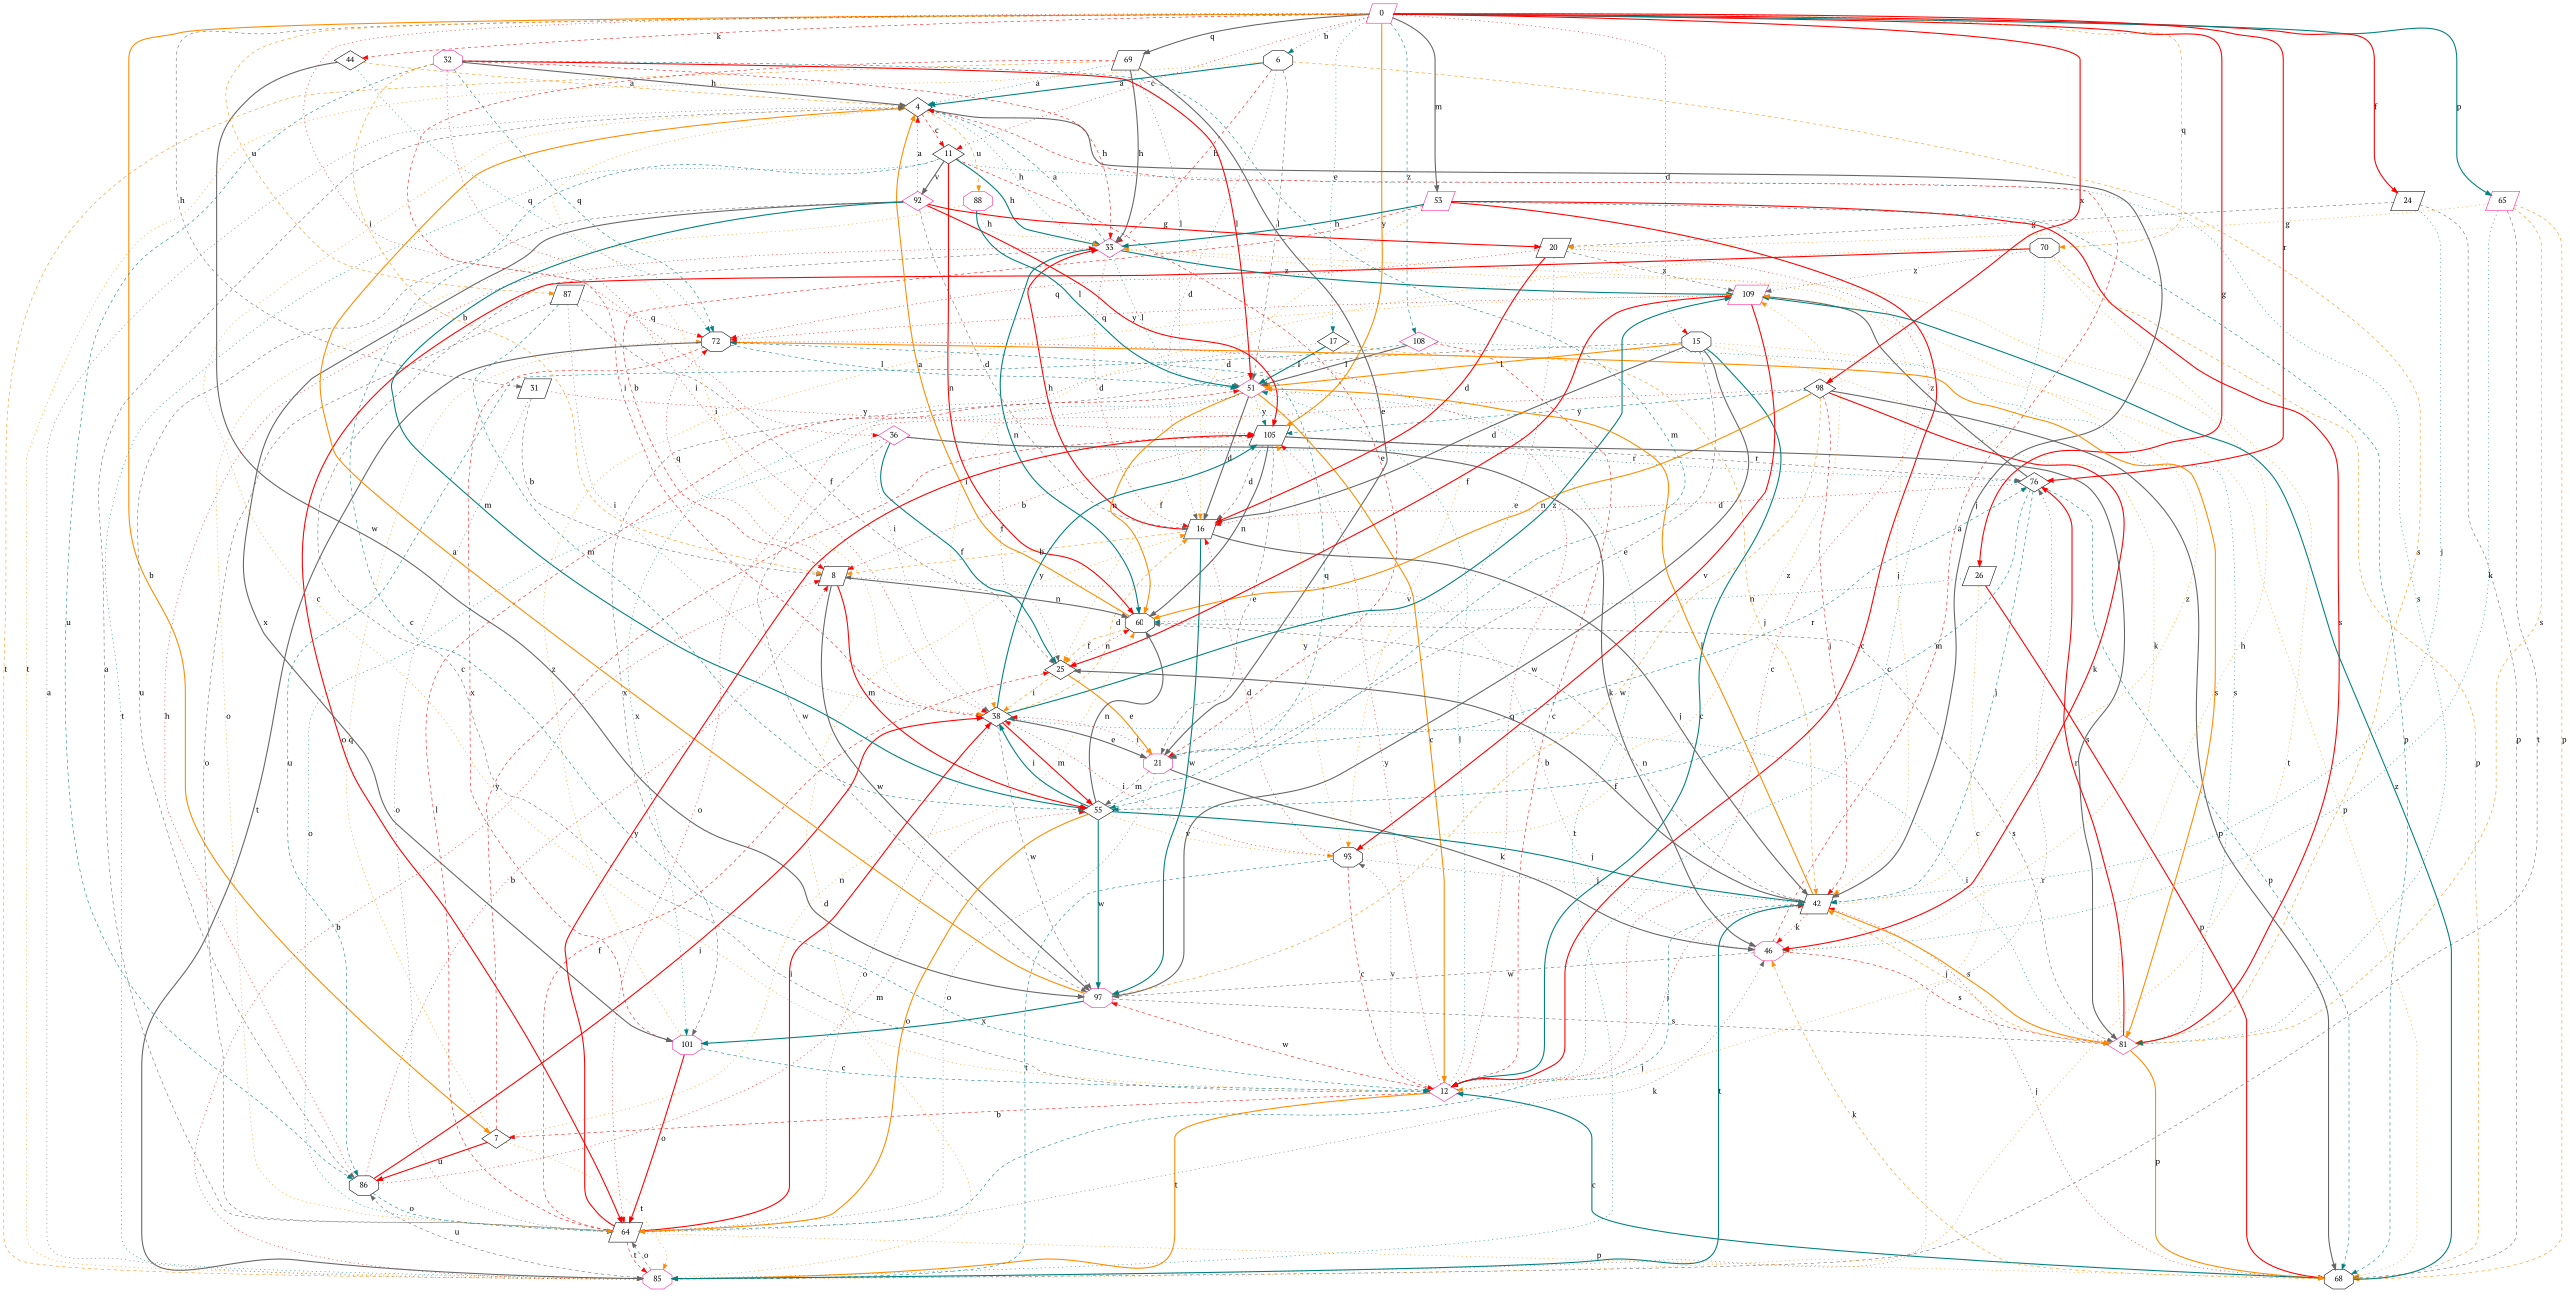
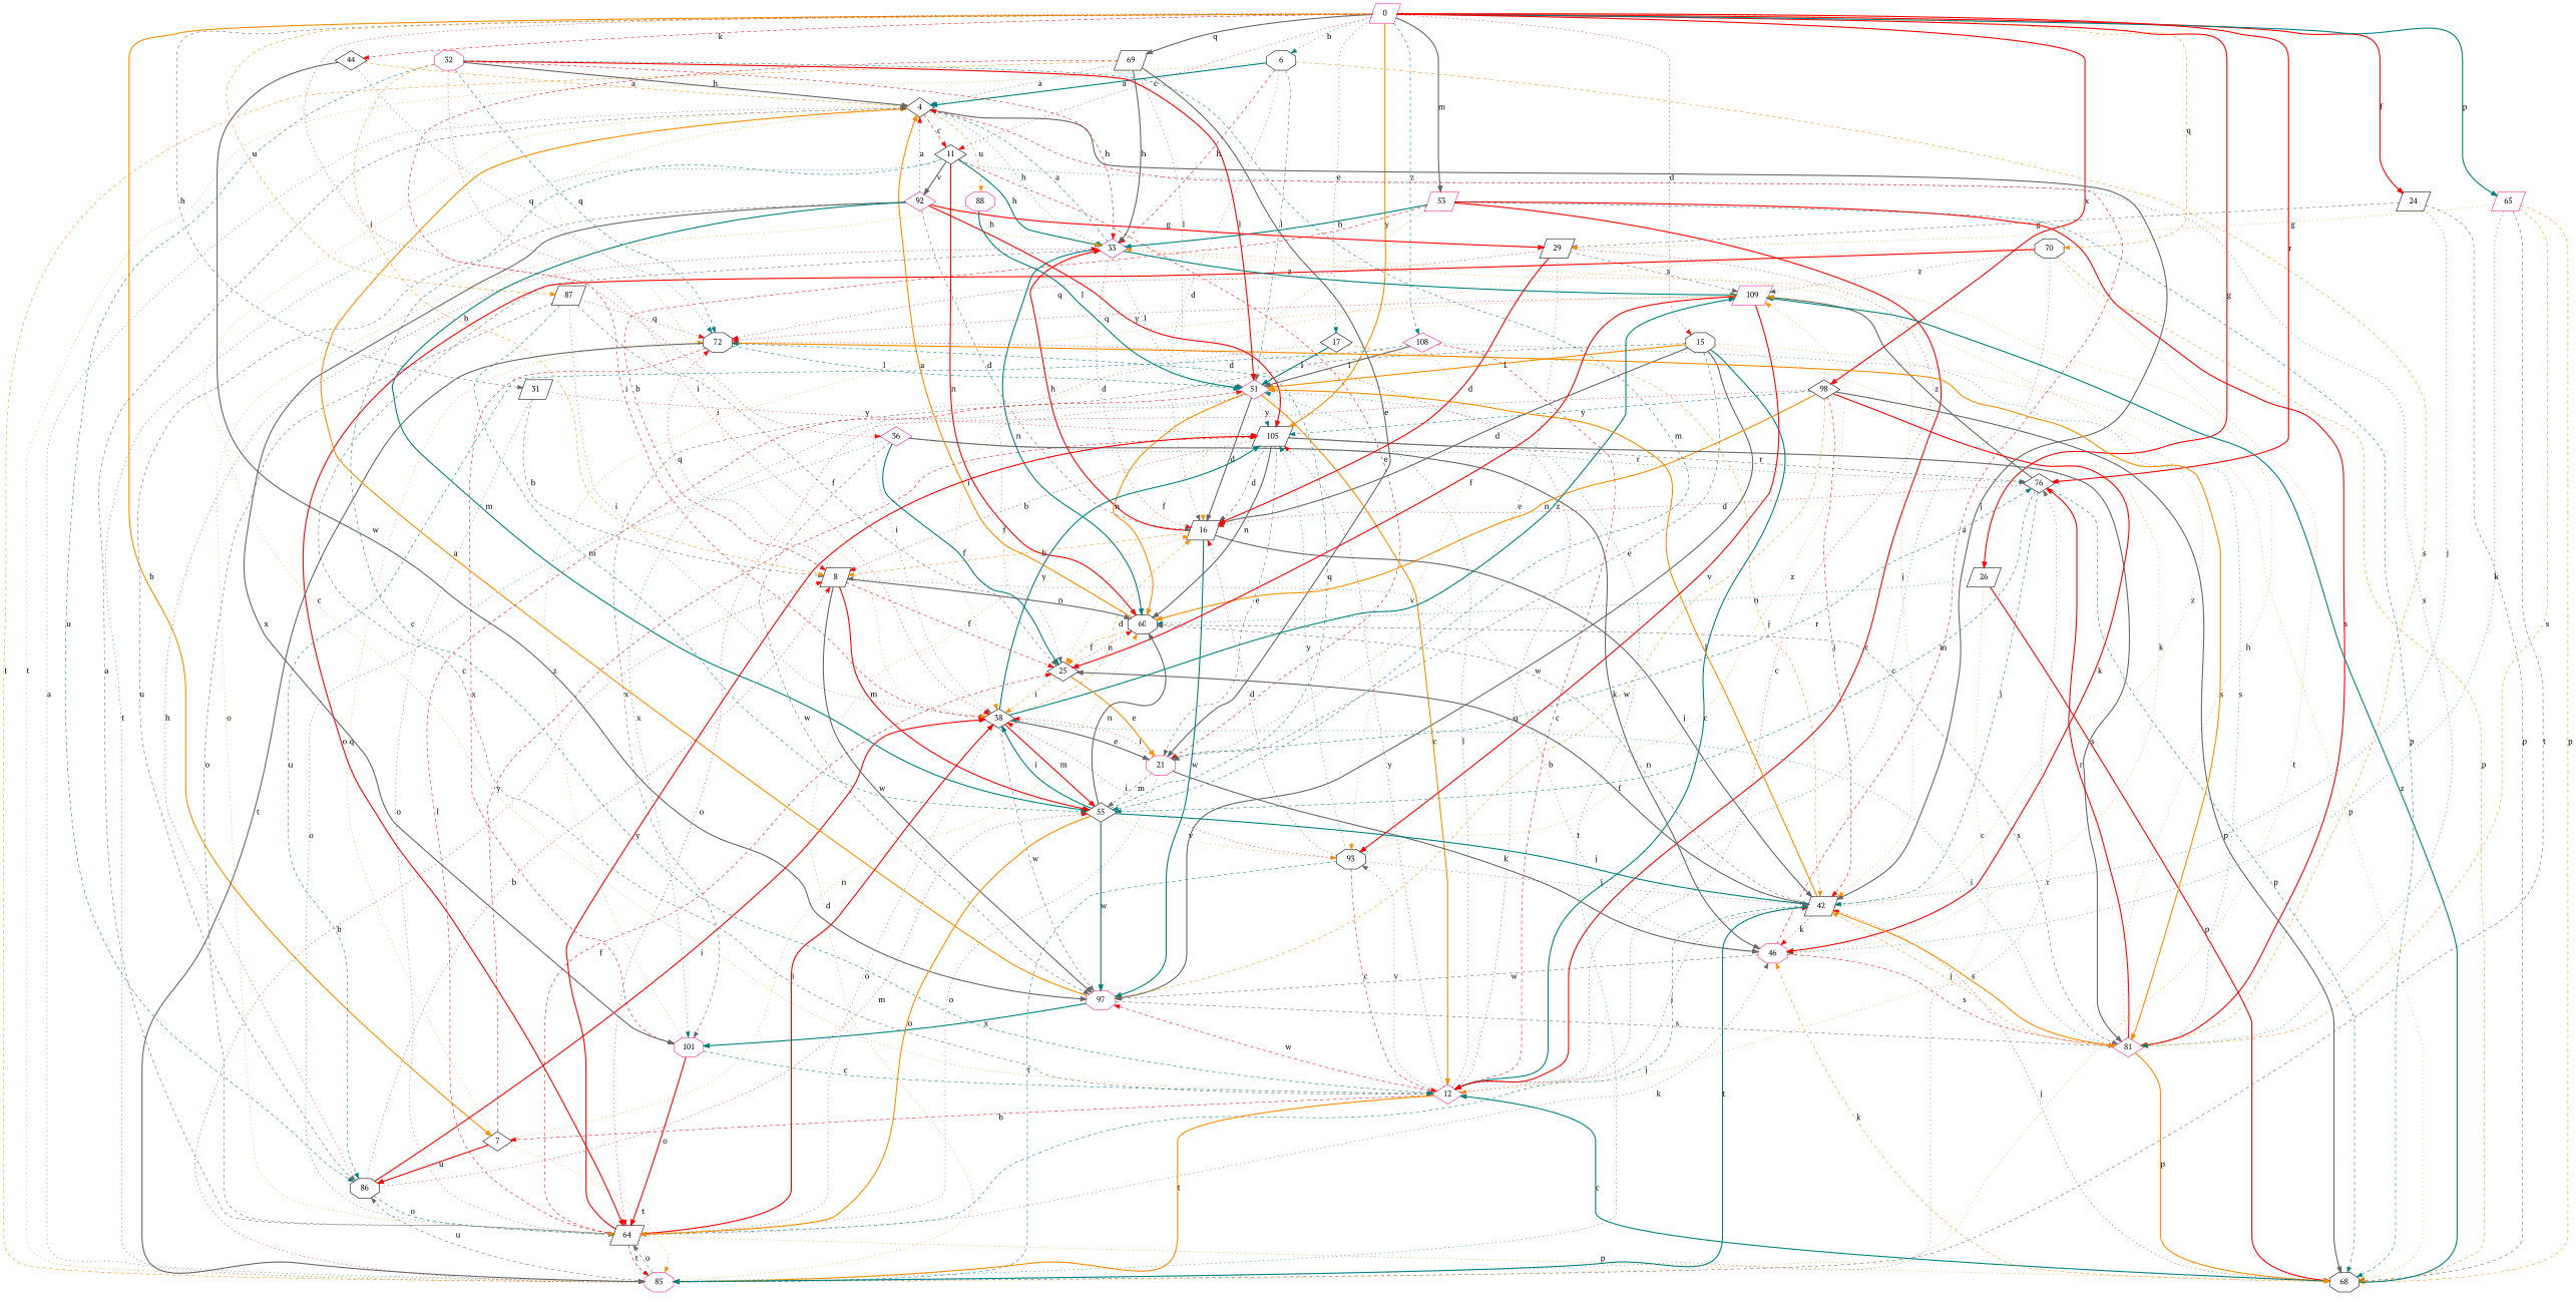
  strict digraph {
    fontname="PT Serif"
    node [color=black fontname="PT Serif" shape=diamond]
    edge [color=red fontname="PT Serif" style=dotted]
    0 [color=deeppink shape=parallelogram]
    6 [shape=octagon]
    7
    11
    15 [shape=octagon]
    17
    24 [shape=parallelogram]
    26 [shape=parallelogram]
    31 [shape=parallelogram]
    36 [color=deeppink]
    44
    53 [color=deeppink shape=parallelogram]
    65 [color=deeppink shape=parallelogram]
    69 [shape=parallelogram]
    70 [shape=octagon]
    76
    87 [shape=parallelogram]
    98
    105 [shape=parallelogram]
    108 [color=deeppink]
    4
    33 [color=deeppink]
    16 [shape=parallelogram]
    51 [color=deeppink]
    81 [color=deeppink]
    85 [color=deeppink shape=octagon]
    60 [shape=octagon]
    72 [shape=octagon]
    n29 [label=86 shape=octagon]
    12 [color=deeppink]
    21 [color=deeppink shape=octagon]
    92 [color=deeppink]
    97 [color=deeppink shape=octagon]
    46 [color=deeppink shape=octagon]
    68 [shape=octagon]
    101 [color=deeppink shape=octagon]
    38
    42 [shape=parallelogram]
-   29 [shape=parallelogram label=20]
+   29 [shape=parallelogram]
    8 [shape=parallelogram]
    64 [shape=parallelogram]
    25
    109 [color=deeppink shape=parallelogram]
    55
    93 [shape=octagon]
    88 [color=deeppink shape=octagon]
    32 [color=deeppink shape=octagon]
    0 -> 6 [color=teal label=b]
    0 -> 7 [color=darkorange label=b style=bold]
    0 -> 11 [label=c]
    0 -> 15 [label=d]
    0 -> 17 [color=teal label=e]
    0 -> 24 [label=f style=bold]
    0 -> 26 [label=g style=bold]
    0 -> 31 [color=gray40 label=h style=dashed]
    0 -> 36 [label=i]
    0 -> 44 [label=k style=dashed]
    0 -> 53 [color=gray40 label=m style=bold]
    0 -> 65 [color=teal label=p style=bold]
    0 -> 69 [color=gray40 label=q style=bold]
    0 -> 70 [color=darkorange label=q style=dashed]
    0 -> 76 [label=r style=bold]
    0 -> 87 [color=darkorange label=u style=dashed]
    0 -> 98 [label=x style=bold]
    0 -> 105 [color=darkorange label=y style=bold]
    0 -> 108 [color=teal label=z style=dashed]
    6 -> 4 [color=teal label=a style=bold]
    6 -> 33 [label=h style=dashed]
    6 -> 16 [color=gray40 label=d]
    6 -> 51 [color=gray40 label=l style=dashed]
    6 -> 81 [color=darkorange label=s style=dashed]
    6 -> 85 [color=darkorange label=t]
    7 -> 105 [label=y style=dashed]
    7 -> 85 [color=darkorange label=t]
    7 -> 60 [color=darkorange label=n]
    7 -> 72 [color=darkorange label=q]
    7 -> n29 [label=u style=bold]
    11 -> 33 [color=teal label=h style=bold]
    11 -> 81 [color=teal label=s]
    11 -> 85 [color=teal label=t]
    11 -> 60 [label=n style=bold]
    11 -> 12 [color=teal label=c style=dashed]
    11 -> 21 [label=e style=dashed]
    11 -> 92 [color=gray40 label=v style=bold]
    15 -> 16 [color=gray40 label=d style=bold]
    15 -> 51 [color=darkorange label=l style=bold]
    15 -> 12 [color=teal label=c style=bold]
    15 -> 21 [color=gray40 label=e style=dashed]
    15 -> 97 [color=gray40 label=w style=bold]
    15 -> 46 [color=darkorange label=k]
    15 -> 68 [color=darkorange label=p]
    15 -> 101 [color=gray40 label=x style=dashed]
    17 -> 51 [color=teal label=l style=bold]
    17 -> 38 [color=gray40 label=i]
    17 -> 42 [color=darkorange label=j style=dashed]
    24 -> 68 [color=gray40 label=p style=dashed]
    24 -> 42 [color=teal label=j]
    24 -> 29 [color=gray40 label=g style=dashed]
    26 -> 60 [color=teal label=n]
    26 -> 12 [color=darkorange label=c]
    26 -> 68 [label=p style=bold]
    31 -> 105 [label=y]
    31 -> 8 [color=gray40 label=b style=dashed]
    31 -> 64 [color=gray40 label=o]
    36 -> 76 [color=teal label=r]
    36 -> 97 [color=gray40 label=w style=dashed]
    36 -> 46 [color=gray40 label=k style=bold]
    36 -> 64 [color=teal label=o]
    36 -> 25 [color=teal label=f style=bold]
    44 -> 4 [color=darkorange label=a style=dashed]
    44 -> 72 [color=teal label=q]
    44 -> 97 [color=gray40 label=w style=bold]
    53 -> 33 [color=teal label=h style=bold]
    53 -> 16 [color=darkorange label=d]
    53 -> 81 [label=s style=bold]
    53 -> 12 [label=c style=bold]
    53 -> 68 [color=teal label=p style=dashed]
    53 -> 8 [label=b style=dashed]
    65 -> 81 [color=darkorange label=s style=dashed]
    65 -> 85 [color=gray40 label=t style=dashed]
    65 -> 46 [color=teal label=k]
    65 -> 68 [color=darkorange label=p style=dashed]
    65 -> 29 [color=darkorange label=g]
    69 -> 4 [color=teal label=a]
    69 -> 33 [color=gray40 label=h style=bold]
    69 -> 51 [color=gray40 label=l]
    69 -> 85 [color=darkorange label=t style=dashed]
    69 -> 21 [color=gray40 label=e style=bold]
    69 -> 38 [label=i style=dashed]
    70 -> 85 [color=darkorange label=t]
    70 -> 12 [color=teal label=c]
    70 -> 68 [color=darkorange label=p style=dashed]
    70 -> 38 [color=darkorange label=i]
    70 -> 64 [label=o style=bold]
    70 -> 109 [color=gray40 label=z]
    76 -> 16 [label=d]
    76 -> 68 [color=teal label=p style=dashed]
    76 -> 42 [color=teal label=j style=dashed]
    76 -> 109 [color=gray40 label=z style=bold]
    76 -> 55 [color=teal label=m style=dashed]
    87 -> 72 [label=q]
    87 -> 38 [color=gray40 label=i]
    87 -> 64 [color=gray40 label=o style=dashed]
    87 -> 25 [color=gray40 label=f style=dashed]
    87 -> 55 [color=teal label=m style=dashed]
    98 -> 105 [color=teal label=y style=dashed]
    98 -> 60 [color=darkorange label=n style=bold]
    98 -> 97 [color=darkorange label=w style=dashed]
    98 -> 46 [label=k style=bold]
    98 -> 68 [color=gray40 label=p style=bold]
    98 -> 42 [label=j style=dashed]
    98 -> 64 [label=o]
    105 -> 76 [color=gray40 label=r style=dashed]
    105 -> 16 [color=gray40 label=d style=dashed]
    105 -> 81 [color=gray40 label=s style=bold]
    105 -> 60 [color=gray40 label=n style=bold]
    105 -> 21 [color=gray40 label=e style=dashed]
    105 -> 8 [label=b]
    108 -> 51 [color=gray40 label=l style=bold]
    108 -> 81 [color=teal label=s]
    108 -> n29 [color=teal label=u style=dashed]
    108 -> 12 [label=c style=dashed]
    108 -> 25 [color=darkorange label=f]
    108 -> 93 [color=darkorange label=v]
    4 -> 11 [label=c style=dashed]
    4 -> 33 [color=teal label=h]
    4 -> 12 [color=darkorange label=c]
    4 -> 38 [color=darkorange label=i]
    4 -> 42 [color=gray40 label=j style=bold]
    4 -> 88 [color=darkorange label=u style=dashed]
    33 -> 4 [color=teal label=a style=dashed]
    33 -> 16 [label=d]
    33 -> 51 [color=teal label=l]
    33 -> 60 [color=teal label=n style=bold]
    33 -> 12 [color=gray40 label=c style=dashed]
    33 -> 42 [color=darkorange label=j]
    33 -> 109 [color=teal label=z style=bold]
    16 -> 33 [label=h style=bold]
    16 -> 97 [color=teal label=w style=bold]
    16 -> 42 [color=gray40 label=j style=bold]
    16 -> 8 [color=darkorange label=b style=dashed]
    51 -> 105 [color=teal label=y]
    51 -> 16 [color=gray40 label=d style=bold]
    51 -> 85 [color=teal label=t]
    51 -> 60 [color=darkorange label=n style=bold]
    51 -> 12 [color=darkorange label=c style=bold]
    51 -> 101 [color=teal label=x]
    51 -> 25 [color=gray40 label=f]
    81 -> 76 [label=r style=bold]
    81 -> 33 [color=darkorange label=h]
    81 -> 68 [color=darkorange label=p style=bold]
    81 -> 38 [color=teal label=i]
    81 -> 42 [color=darkorange label=j style=dashed]
    85 -> 76 [color=gray40 label=r]
    85 -> 4 [color=gray40 label=a]
    85 -> 16 [color=darkorange label=d]
    85 -> n29 [color=gray40 label=u style=dashed]
    85 -> 8 [label=b]
    85 -> 64 [color=gray40 label=o style=dashed]
    60 -> 4 [color=darkorange label=a style=bold]
    60 -> 81 [color=gray40 label=s style=dashed]
    60 -> 25 [color=darkorange label=f style=dashed]
    72 -> 51 [color=teal label=l style=dashed]
    72 -> 81 [color=darkorange label=s style=bold]
    72 -> 85 [color=gray40 label=t style=bold]
    72 -> 101 [label=x style=dashed]
    n29 -> 33 [label=h]
    n29 -> 38 [label=i style=bold]
    n29 -> 8 [label=b]
    n29 -> 64 [color=teal label=o style=dashed]
    n29 -> 55 [label=m]
    12 -> 7 [label=b style=dashed]
    12 -> 105 [label=y]
    12 -> 51 [color=teal label=l]
    12 -> 85 [color=darkorange label=t style=bold]
    12 -> 72 [label=q]
    12 -> 97 [label=w style=dashed]
    12 -> 42 [label=j]
    12 -> 93 [color=gray40 label=v]
    21 -> 76 [color=teal label=r style=dashed]
    21 -> 46 [color=gray40 label=k style=bold]
    21 -> 38 [label=i]
    21 -> 64 [color=gray40 label=o]
    21 -> 55 [color=gray40 label=m style=dashed]
    92 -> 105 [label=y style=bold]
    92 -> 4 [label=a]
    92 -> 16 [color=gray40 label=d style=dashed]
    92 -> n29 [color=gray40 label=u style=dashed]
    92 -> 101 [color=gray40 label=x style=bold]
    92 -> 29 [label=g style=bold]
    92 -> 55 [color=teal label=m style=bold]
    97 -> 4 [color=darkorange label=a style=bold]
    97 -> 81 [color=gray40 label=s style=dashed]
    97 -> 101 [color=teal label=x style=bold]
    46 -> 4 [label=a style=dashed]
    46 -> 81 [label=s style=dashed]
    46 -> 97 [color=gray40 label=w style=dashed]
    46 -> 8 [color=gray40 label=b]
    68 -> 12 [color=teal label=c style=bold]
    68 -> 46 [color=darkorange label=k style=dashed]
    68 -> 42 [label=j]
    68 -> 109 [color=teal label=z style=bold]
    101 -> 12 [color=teal label=c style=dashed]
    101 -> 64 [label=o style=bold]
    101 -> 109 [color=darkorange label=z]
    38 -> 105 [color=teal label=y style=bold]
    38 -> 16 [color=darkorange label=d style=dashed]
    38 -> 21 [color=gray40 label=e style=bold]
    38 -> 97 [color=gray40 label=w style=dashed]
    38 -> 64 [color=gray40 label=o]
    38 -> 109 [color=teal label=z style=bold]
    38 -> 55 [label=m style=bold]
    42 -> 51 [color=darkorange label=l style=bold]
    42 -> 81 [color=darkorange label=s style=bold]
    42 -> 85 [color=teal label=t style=bold]
    42 -> 60 [color=gray40 label=n style=dashed]
    42 -> 46 [label=k]
    42 -> 25 [color=gray40 label=f style=bold]
    42 -> 109 [color=darkorange label=z]
    29 -> 16 [label=d style=bold]
    29 -> 72 [label=q]
    29 -> 12 [label=c]
    29 -> 21 [color=gray40 label=e]
    29 -> 109 [color=gray40 label=z style=dashed]
    8 -> 60 [color=gray40 label=n style=bold]
    8 -> 72 [label=q]
    8 -> 97 [color=gray40 label=w style=bold]
+   8 -> 25 [label=f style=dashed]
    8 -> 55 [label=m style=bold]
    64 -> 105 [label=y style=bold]
    64 -> 4 [color=gray40 label=a style=dashed]
    64 -> 51 [label=l style=dashed]
    64 -> 85 [label=t style=dashed]
    64 -> 46 [color=gray40 label=k]
    64 -> 68 [color=darkorange label=p]
    64 -> 38 [label=i style=bold]
    64 -> 42 [color=teal label=j style=dashed]
    64 -> 25 [label=f style=dashed]
    25 -> 60 [label=n]
    25 -> 21 [color=darkorange label=e style=bold]
    25 -> 38 [color=darkorange label=i style=dashed]
    109 -> 72 [label=q]
    109 -> 25 [label=f style=bold]
    109 -> 93 [label=v style=bold]
    55 -> 60 [color=gray40 label=n style=bold]
    55 -> 72 [color=teal label=q style=dashed]
    55 -> 97 [color=teal label=w style=bold]
    55 -> 38 [color=teal label=i style=bold]
    55 -> 42 [color=teal label=j style=bold]
    55 -> 64 [color=darkorange label=o style=bold]
    55 -> 93 [color=darkorange label=v]
-   93 -> 105 [color=darkorange label=y]
+   93 -> 105 [color=teal label=y]
    93 -> 16 [label=d]
    93 -> 85 [color=teal label=t style=dashed]
    93 -> 12 [label=c style=dashed]
    93 -> 38 [label=i]
    93 -> 42 [color=gray40 label=j]
    93 -> 109 [color=darkorange label=z]
    88 -> 33 [color=darkorange label=h]
    88 -> 51 [color=teal label=l style=bold]
    88 -> 64 [color=darkorange label=o]
    32 -> 4 [color=gray40 label=h style=bold]
    32 -> 33 [label=h style=dashed]
    32 -> 51 [label=l style=bold]
    32 -> 72 [color=teal label=q style=dashed]
    32 -> n29 [color=teal label=u style=dashed]
    32 -> 38 [label=i]
    32 -> 8 [color=darkorange label=b style=dashed]
    32 -> 55 [color=teal label=m style=dashed]
  }
